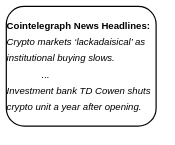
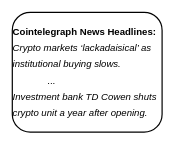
  <mxCell id="0" />
  <mxCell id="1" parent="0" />
- <mxCell id="2" value="&lt;p style=&quot;margin: 0cm; font-size: 12pt; font-family: Calibri, sans-serif; text-align: start; line-height: 170%;&quot; class=&quot;MsoNormal&quot;&gt;&lt;b&gt;Cointelegraph News Headlines:&lt;/b&gt;&lt;/p&gt;&lt;p style=&quot;margin: 0cm; font-size: 12pt; font-family: Calibri, sans-serif; text-align: start; line-height: 170%;&quot; class=&quot;MsoNormal&quot;&gt;&lt;i&gt;Crypto markets ‘lackadaisical’ as institutional buying slows.&lt;/i&gt;&lt;/p&gt;&lt;p style=&quot;margin: 0cm; font-size: 12pt; font-family: Calibri, sans-serif; text-align: start; line-height: 170%;&quot; class=&quot;MsoNormal&quot;&gt;&amp;nbsp;&amp;nbsp;&amp;nbsp;&amp;nbsp;&amp;nbsp;&amp;nbsp;&amp;nbsp;&amp;nbsp;&amp;nbsp;&amp;nbsp;&amp;nbsp;&amp;nbsp; ...&lt;/p&gt;&lt;p style=&quot;margin: 0cm; font-size: 12pt; font-family: Calibri, sans-serif; text-align: start; line-height: 170%;&quot; class=&quot;MsoNormal&quot;&gt;&lt;i&gt;Investment bank TD Cowen shuts crypto unit a year after opening.&lt;/i&gt;&lt;/p&gt;" style="rounded=1;whiteSpace=wrap;html=1;strokeWidth=2;" vertex="1" parent="1"><mxGeometry x="10" y="10" width="250" height="200" as="geometry" /></mxCell>
+ <mxCell id="2" value="&lt;p style=&quot;margin: 0cm; font-size: 12pt; font-family: Calibri, sans-serif; text-align: start; line-height: 170%;&quot; class=&quot;MsoNormal&quot;&gt;&lt;b&gt;Cointelegraph News Headlines:&lt;/b&gt;&lt;/p&gt;&lt;p style=&quot;margin: 0cm; font-size: 12pt; font-family: Calibri, sans-serif; text-align: start; line-height: 170%;&quot; class=&quot;MsoNormal&quot;&gt;&lt;i&gt;Crypto markets ‘lackadaisical’ as institutional buying slows.&lt;/i&gt;&lt;/p&gt;&lt;p style=&quot;margin: 0cm; font-size: 12pt; font-family: Calibri, sans-serif; text-align: start; line-height: 170%;&quot; class=&quot;MsoNormal&quot;&gt;&amp;nbsp;&amp;nbsp;&amp;nbsp;&amp;nbsp;&amp;nbsp;&amp;nbsp;&amp;nbsp;&amp;nbsp;&amp;nbsp;&amp;nbsp;&amp;nbsp;&amp;nbsp; ...&lt;/p&gt;&lt;p style=&quot;margin: 0cm; font-size: 12pt; font-family: Calibri, sans-serif; text-align: start; line-height: 170%;&quot; class=&quot;MsoNormal&quot;&gt;&lt;i&gt;Investment bank TD Cowen shuts crypto unit a year after opening.&lt;/i&gt;&lt;/p&gt;" style="rounded=1;whiteSpace=wrap;html=1;strokeWidth=2;" vertex="1" parent="1"><mxGeometry x="20" y="20" width="250" height="200" as="geometry" /></mxCell>
